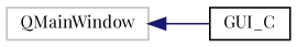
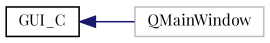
  digraph {
    rankdir=LR
    fontname="Playfair Display"
    node [fillcolor=white fontname="Playfair Display" fontsize=10 shape=record style=filled]
    n1 [color=grey75 height=0.2 label=QMainWindow width=0.4]
    n2 [color=black height=0.2 label=GUI_C width=0.4]
-   n1 -> n2 [color=midnightblue dir=back fontname="Playfair Display" fontsize=10 labelfontname=Helvetica labelfontsize=10 style=solid]
+   n2 -> n1 [color=midnightblue dir=back fontname="Playfair Display" fontsize=10 labelfontname=Helvetica labelfontsize=10 style=solid]
  }
